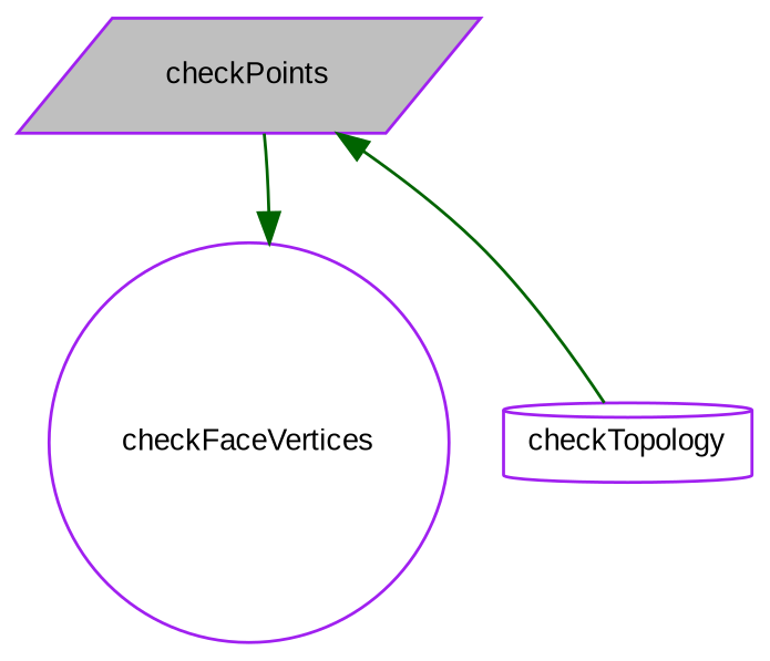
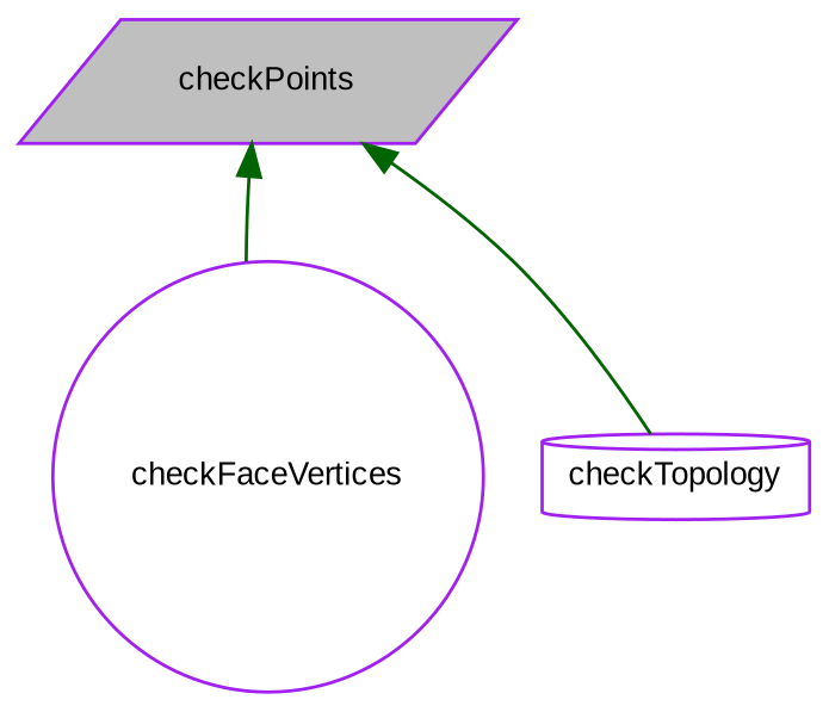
  digraph {
    fontname="Liberation Sans"
    rankdir=TB
    node [color=purple fontname="Liberation Sans" fontsize=10]
    edge [color=darkgreen dir=back fontname="Liberation Sans" fontsize=10 labelfontname=FreeSans labelfontsize=10 style=solid]
    n1 [fillcolor=grey75 fontcolor=black height=0.2 label=checkPoints shape=parallelogram style=filled width=0.4]
    n2 [height=0.2 label=checkFaceVertices shape=circle width=0.4]
    n3 [height=0.2 label=checkTopology shape=cylinder width=0.4]
-   n2 -> n1
+   n1 -> n2
    n1 -> n3
  }
